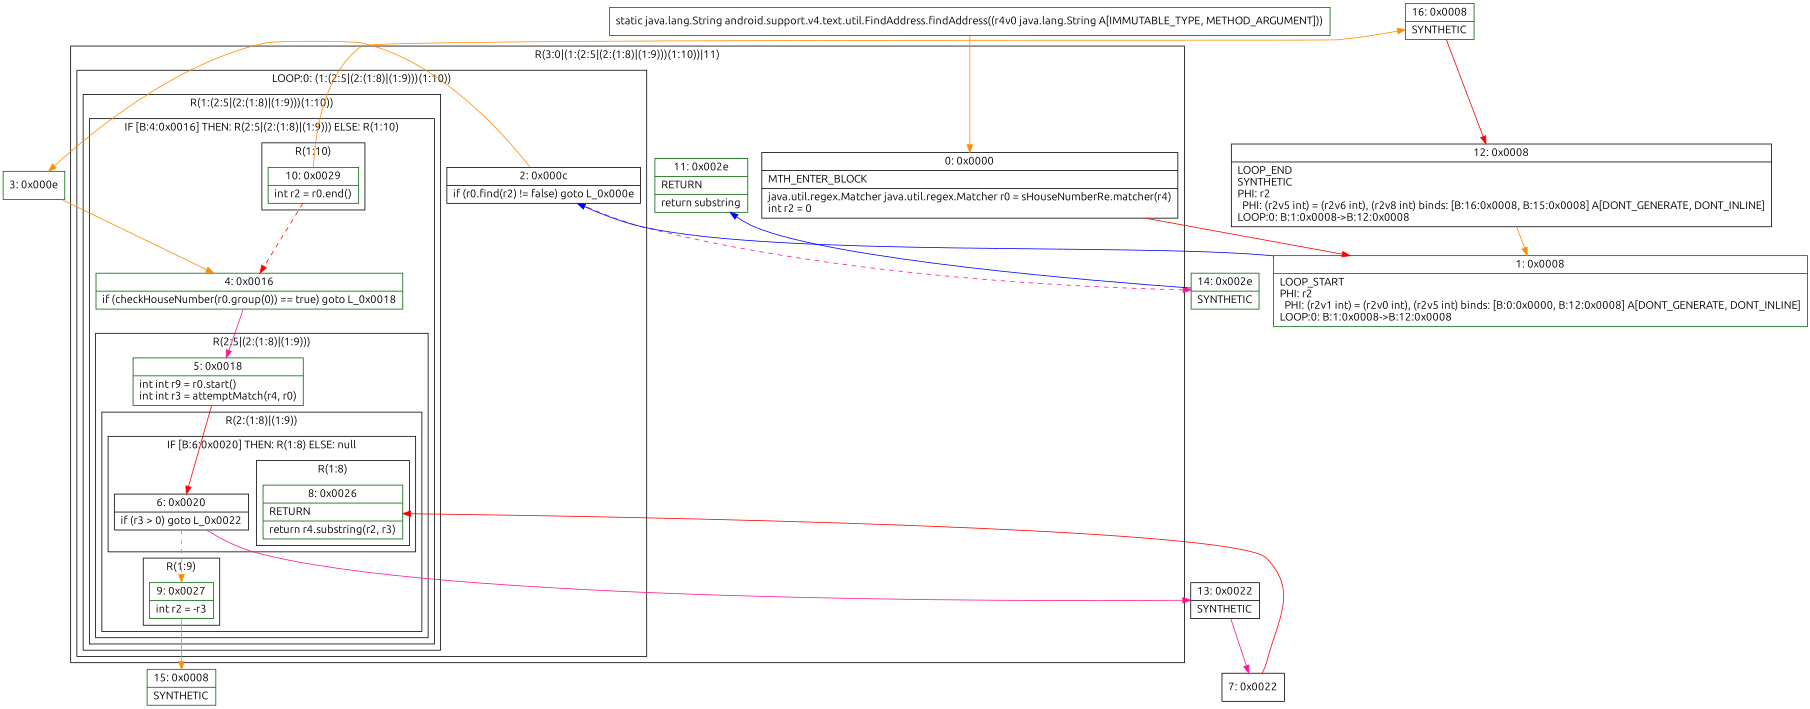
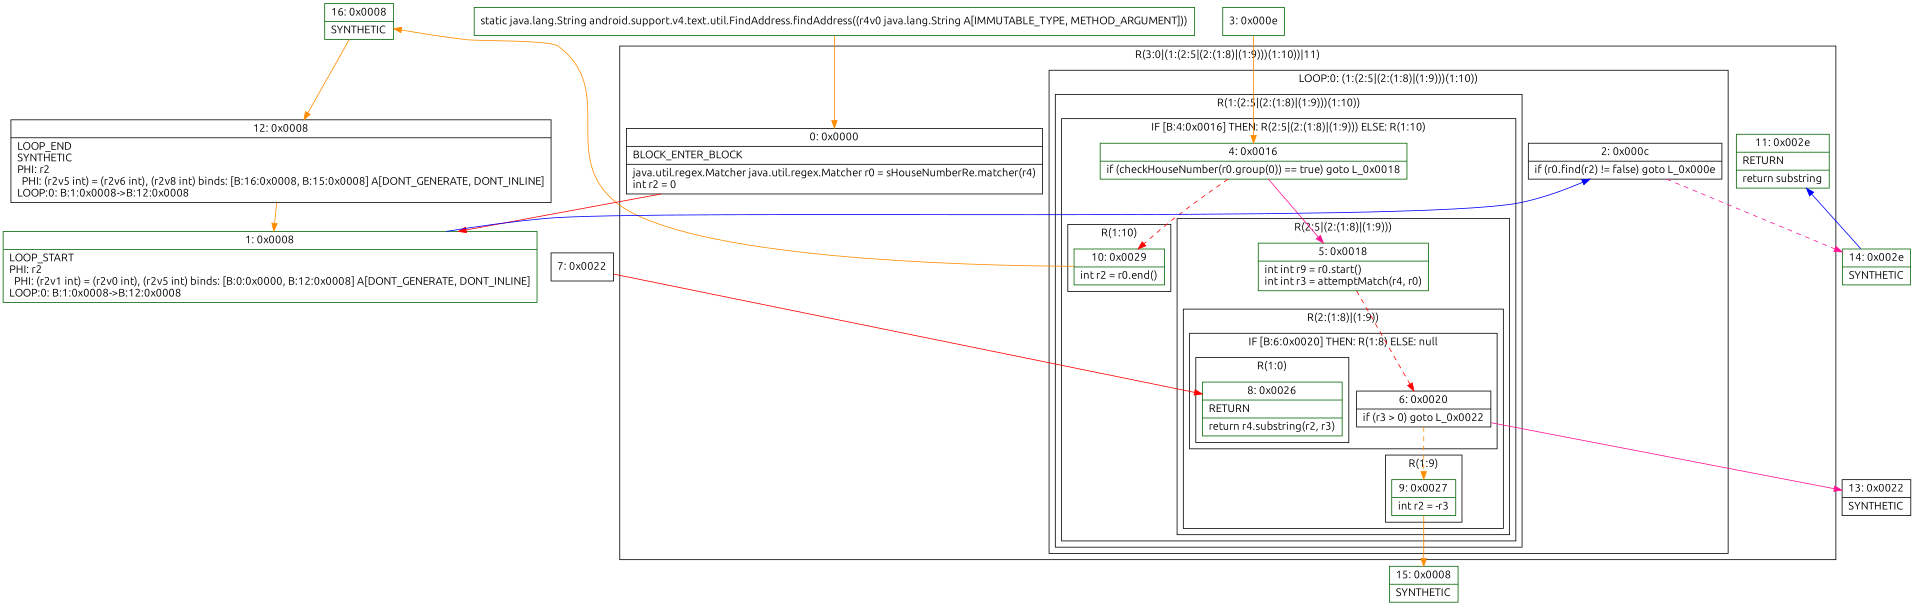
  digraph {
    fontname=Ubuntu
    node [color=darkgreen fontname=Ubuntu shape=record]
    edge [color=darkorange fontname=Ubuntu]
    n1 [label="{8\:\ 0x0026|RETURN\l|return r4.substring(r2, r3)\l}"]
    n2 [color=black label="{6\:\ 0x0020|if (r3 \> 0) goto L_0x0022\l}"]
    n3 [label="{9\:\ 0x0027|int r2 = \-r3\l}"]
    n4 [label="{5\:\ 0x0018|int int r9 = r0.start()\lint int r3 = attemptMatch(r4, r0)\l}"]
    n5 [label="{10\:\ 0x0029|int r2 = r0.end()\l}"]
    n6 [label="{4\:\ 0x0016|if (checkHouseNumber(r0.group(0)) == true) goto L_0x0018\l}"]
    n7 [color=black label="{2\:\ 0x000c|if (r0.find(r2) != false) goto L_0x000e\l}"]
-   n8 [color=black label="{0\:\ 0x0000|MTH_ENTER_BLOCK\l|java.util.regex.Matcher java.util.regex.Matcher r0 = sHouseNumberRe.matcher(r4)\lint r2 = 0\l}"]
+   n8 [color=black label="{0\:\ 0x0000|BLOCK_ENTER_BLOCK\l|java.util.regex.Matcher java.util.regex.Matcher r0 = sHouseNumberRe.matcher(r4)\lint r2 = 0\l}"]
    n9 [label="{11\:\ 0x002e|RETURN\l|return substring\l}"]
    n10 [color=black label="{13\:\ 0x0022|SYNTHETIC\l}"]
    n11 [label="{15\:\ 0x0008|SYNTHETIC\l}"]
    n12 [label="{16\:\ 0x0008|SYNTHETIC\l}"]
    n13 [label="{3\:\ 0x000e}"]
    n14 [label="{14\:\ 0x002e|SYNTHETIC\l}"]
    n15 [label="{1\:\ 0x0008|LOOP_START\lPHI: r2 \l  PHI: (r2v1 int) = (r2v0 int), (r2v5 int) binds: [B:0:0x0000, B:12:0x0008] A[DONT_GENERATE, DONT_INLINE]\lLOOP:0: B:1:0x0008\-\>B:12:0x0008\l}"]
    n16 [color=black label="{7\:\ 0x0022}"]
    n17 [color=black label="{12\:\ 0x0008|LOOP_END\lSYNTHETIC\lPHI: r2 \l  PHI: (r2v5 int) = (r2v6 int), (r2v8 int) binds: [B:16:0x0008, B:15:0x0008] A[DONT_GENERATE, DONT_INLINE]\lLOOP:0: B:1:0x0008\-\>B:12:0x0008\l}"]
    n18 [label="{static java.lang.String android.support.v4.text.util.FindAddress.findAddress((r4v0 java.lang.String A[IMMUTABLE_TYPE, METHOD_ARGUMENT])) }"]
    subgraph cluster_1 {
      label="R(3:0|(1:(2:5|(2:(1:8)|(1:9)))(1:10))|11)"
      n8
      n9
      subgraph cluster_2 {
        label="LOOP:0: (1:(2:5|(2:(1:8)|(1:9)))(1:10))"
        n7
        subgraph cluster_3 {
          label="R(1:(2:5|(2:(1:8)|(1:9)))(1:10))"
          subgraph cluster_4 {
            label="IF [B:4:0x0016] THEN: R(2:5|(2:(1:8)|(1:9))) ELSE: R(1:10)"
            n6
            subgraph cluster_5 {
              label="R(2:5|(2:(1:8)|(1:9)))"
              n4
              subgraph cluster_6 {
                label="R(2:(1:8)|(1:9))"
                subgraph cluster_7 {
                  label="IF [B:6:0x0020] THEN: R(1:8) ELSE: null"
                  n2
                  subgraph cluster_8 {
-                   label="R(1:8)"
+                   label="R(1:0)"
                    n1
                  }
                }
                subgraph cluster_9 {
                  label="R(1:9)"
                  n3
                }
              }
            }
            subgraph cluster_10 {
              label="R(1:10)"
              n5
            }
          }
        }
      }
    }
    n2 -> n3 [style=dashed]
    n2 -> n10 [color=deeppink]
    n3 -> n11
-   n4 -> n2 [color=red]
+   n4 -> n2 [color=red style=dashed]
    n5 -> n12
    n6 -> n4 [color=deeppink]
-   n5 -> n6 [color=red style=dashed]
-   n7 -> n13
+   n6 -> n5 [color=red style=dashed]
    n7 -> n14 [color=deeppink style=dashed]
    n8 -> n15 [color=red]
-   n10 -> n16 [color=deeppink]
-   n12 -> n17 [color=red]
+   n12 -> n17
    n13 -> n6
    n14 -> n9 [color=blue]
    n15 -> n7 [color=blue]
    n16 -> n1 [color=red]
    n17 -> n15
    n18 -> n8
  }
